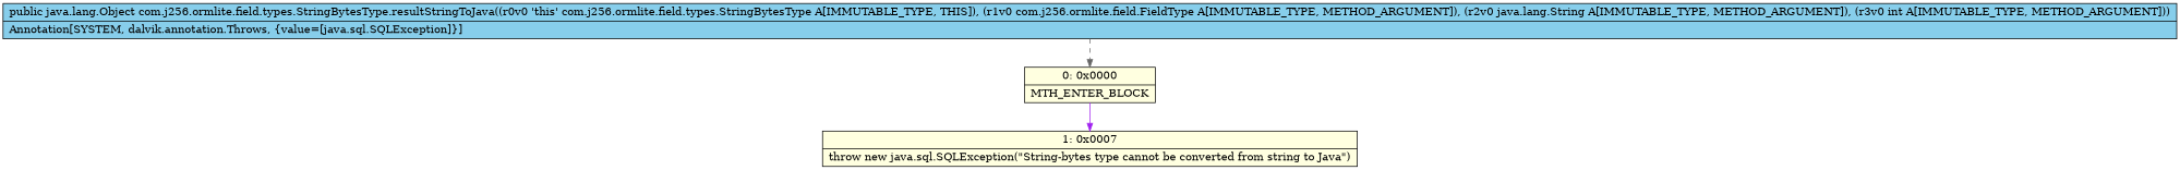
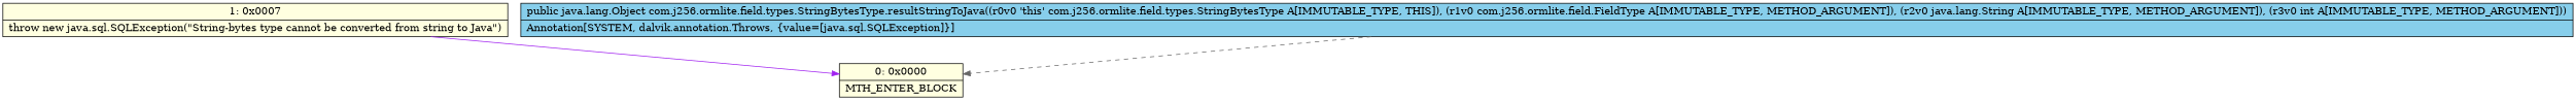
  digraph {
    node [shape=record style=filled fillcolor=lightyellow]
    n1 [label="{0\:\ 0x0000|MTH_ENTER_BLOCK\l}"]
    n2 [label="{1\:\ 0x0007|throw new java.sql.SQLException(\"String\-bytes type cannot be converted from string to Java\")\l}"]
    n3 [label="{public java.lang.Object com.j256.ormlite.field.types.StringBytesType.resultStringToJava((r0v0 'this' com.j256.ormlite.field.types.StringBytesType A[IMMUTABLE_TYPE, THIS]), (r1v0 com.j256.ormlite.field.FieldType A[IMMUTABLE_TYPE, METHOD_ARGUMENT]), (r2v0 java.lang.String A[IMMUTABLE_TYPE, METHOD_ARGUMENT]), (r3v0 int A[IMMUTABLE_TYPE, METHOD_ARGUMENT]))  | Annotation[SYSTEM, dalvik.annotation.Throws, \{value=[java.sql.SQLException]\}]\l}" fillcolor=skyblue]
-   n1 -> n2 [color=purple style=solid]
+   n2 -> n1 [color=purple style=solid]
    n3 -> n1 [color=gray40 style=dashed]
  }
